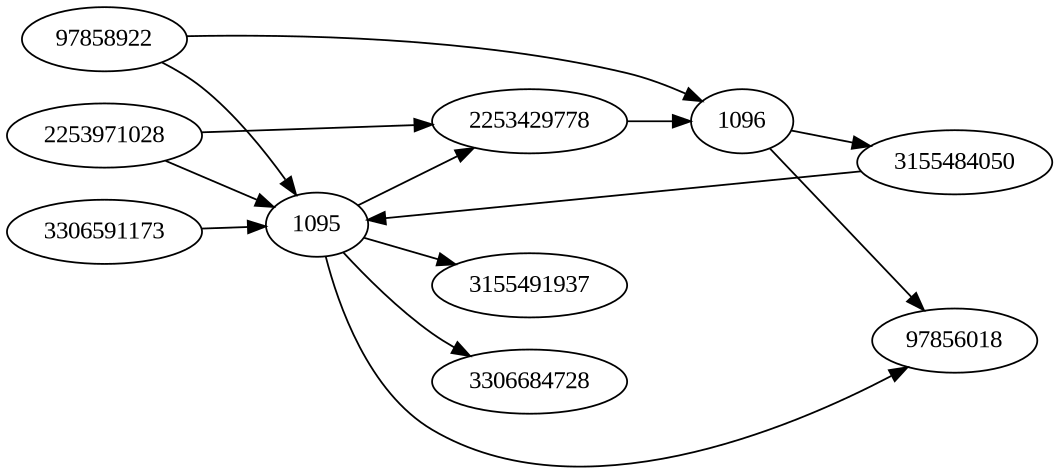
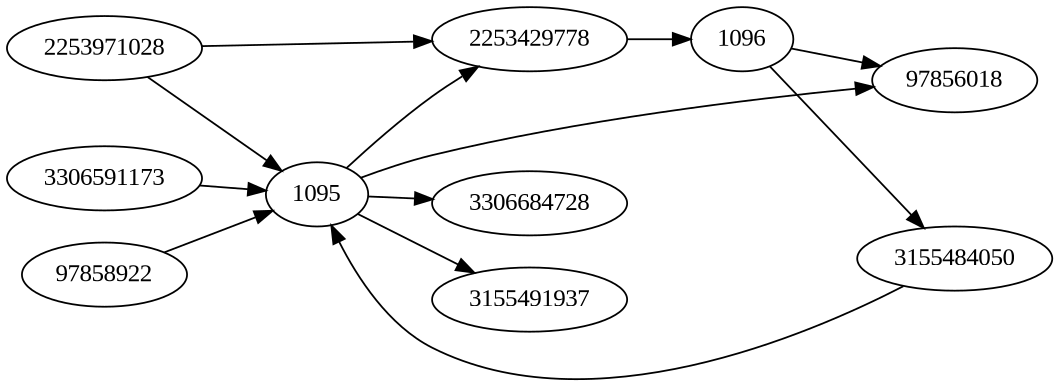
  strict digraph {
    fontname="Liberation Serif"
    rankdir=LR
    node [fontname="Liberation Serif"]
    edge [fontname="Liberation Serif"]
    3306591173
    1095
    3155491937
    97856018
    n5 [label=2253429778]
    3306684728
    1096
    3155484050
    97858922
    2253971028
    3306591173 -> 1095
    1095 -> 3155491937
    1095 -> 97856018
    1095 -> n5
    1095 -> 3306684728
    n5 -> 1096
    1096 -> 97856018
    1096 -> 3155484050
    3155484050 -> 1095
    97858922 -> 1095
-   97858922 -> 1096
    2253971028 -> 1095
    2253971028 -> n5
  }
